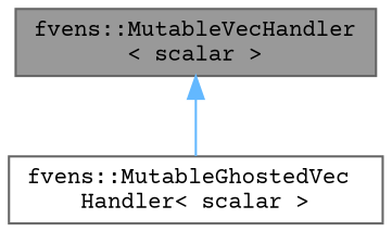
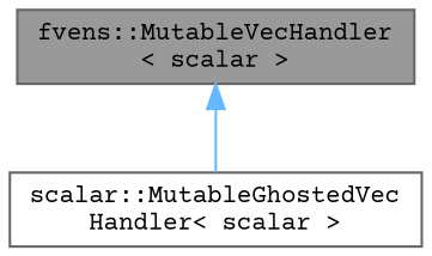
  digraph {
    fontname="Courier Prime"
    node [color=gray40 fontname="Courier Prime" fontsize=10 shape=box style=filled]
    n1 [fillcolor=grey60 fontcolor=black height=0.2 label="fvens::MutableVecHandler\l\< scalar \>" width=0.4]
-   n2 [fillcolor=white height=0.2 label="fvens::MutableGhostedVec\lHandler\< scalar \>" width=0.4]
+   n2 [fillcolor=white height=0.2 label="scalar::MutableGhostedVec\lHandler\< scalar \>" width=0.4]
    n1 -> n2 [color=steelblue1 dir=back fontname="Courier Prime" fontsize=10 labelfontname=Helvetica labelfontsize=10 style=solid]
  }
